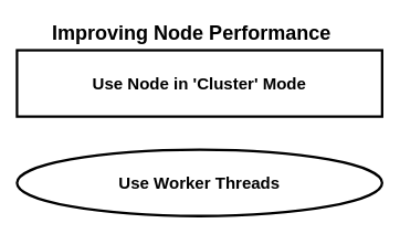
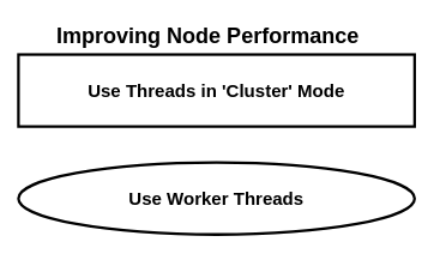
  <mxCell id="0" />
  <mxCell id="1" parent="0" />
- <mxCell id="2" value="&lt;font style=&quot;font-size: 20px;&quot;&gt;&lt;b&gt;Use Node in 'Cluster' Mode&lt;/b&gt;&lt;/font&gt;" style="rounded=0;whiteSpace=wrap;html=1;strokeWidth=3;" parent="1" vertex="1"><mxGeometry x="20" y="60" width="440" height="80" as="geometry" /></mxCell>
+ <mxCell id="2" value="&lt;font style=&quot;font-size: 20px;&quot;&gt;&lt;b&gt;Use Threads in 'Cluster' Mode&lt;/b&gt;&lt;/font&gt;" style="rounded=0;whiteSpace=wrap;html=1;strokeWidth=3;" parent="1" vertex="1"><mxGeometry x="20" y="60" width="440" height="80" as="geometry" /></mxCell>
  <mxCell id="3" value="&lt;font style=&quot;font-size: 20px;&quot;&gt;&lt;b&gt;Use Worker Threads&lt;/b&gt;&lt;/font&gt;" style="ellipse;whiteSpace=wrap;html=1;strokeWidth=3;" parent="1" vertex="1"><mxGeometry x="20" y="180" width="440" height="80" as="geometry" /></mxCell>
  <mxCell id="4" value="Improving Node Performance" style="text;strokeColor=none;fillColor=none;html=1;fontSize=24;fontStyle=1;verticalAlign=middle;align=center;" parent="1" vertex="1"><mxGeometry x="160" y="20" width="140" height="40" as="geometry" /></mxCell>
